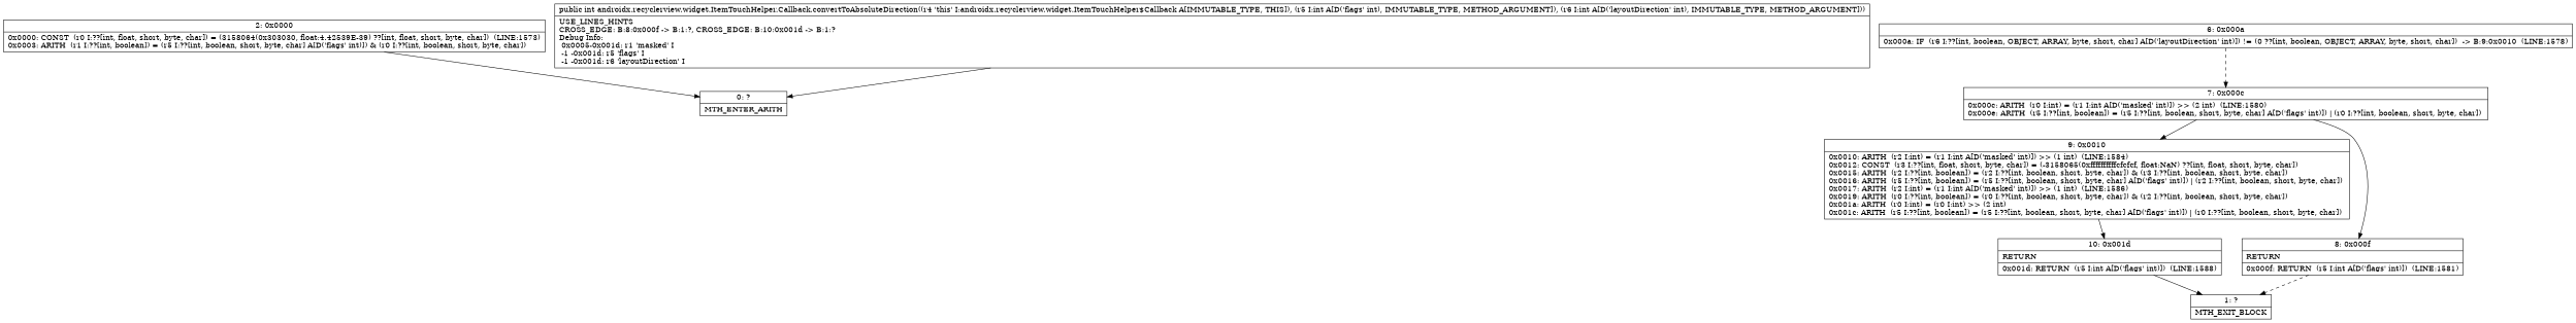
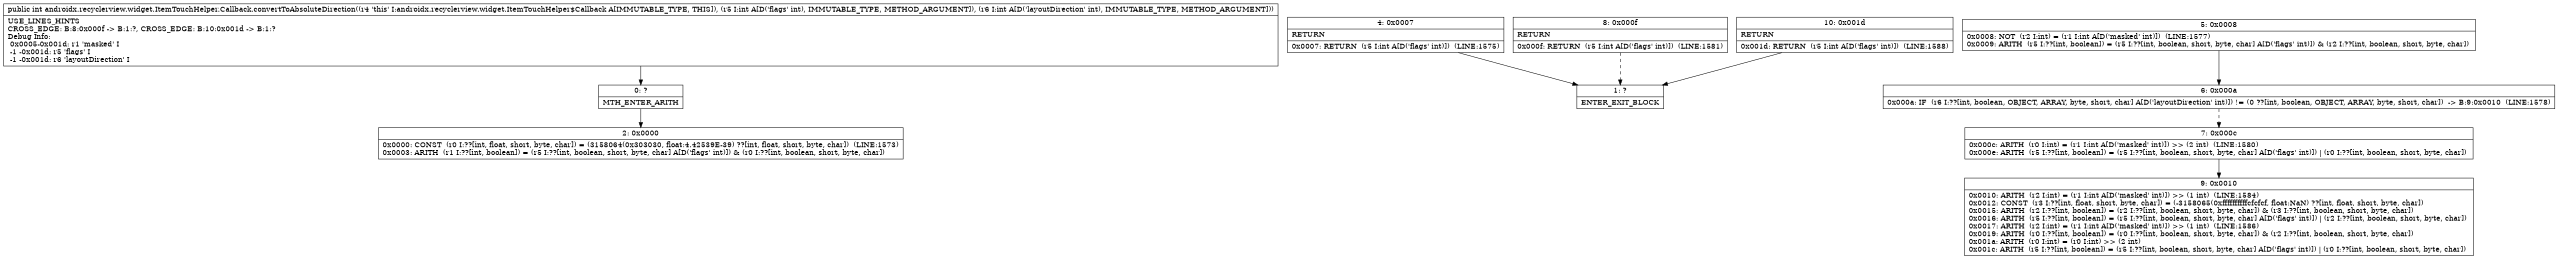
  digraph {
    node [shape=record]
    n1 [label="{0\:\ ?|MTH_ENTER_ARITH\l}"]
    n2 [label="{2\:\ 0x0000|0x0000: CONST  (r0 I:??[int, float, short, byte, char]) = (3158064(0x303030, float:4.42539E\-39) ??[int, float, short, byte, char])  (LINE:1573)\l0x0003: ARITH  (r1 I:??[int, boolean]) = (r5 I:??[int, boolean, short, byte, char] A[D('flags' int)]) & (r0 I:??[int, boolean, short, byte, char]) \l}"]
-   n4 [label="{1\:\ ?|MTH_EXIT_BLOCK\l}"]
+   n3 [label="{4\:\ 0x0007|RETURN\l|0x0007: RETURN  (r5 I:int A[D('flags' int)])  (LINE:1575)\l}"]
+   n4 [label="{1\:\ ?|ENTER_EXIT_BLOCK\l}"]
+   n5 [label="{5\:\ 0x0008|0x0008: NOT  (r2 I:int) = (r1 I:int A[D('masked' int)])  (LINE:1577)\l0x0009: ARITH  (r5 I:??[int, boolean]) = (r5 I:??[int, boolean, short, byte, char] A[D('flags' int)]) & (r2 I:??[int, boolean, short, byte, char]) \l}"]
    n6 [label="{6\:\ 0x000a|0x000a: IF  (r6 I:??[int, boolean, OBJECT, ARRAY, byte, short, char] A[D('layoutDirection' int)]) != (0 ??[int, boolean, OBJECT, ARRAY, byte, short, char])  \-\> B:9:0x0010  (LINE:1578)\l}"]
    n7 [label="{7\:\ 0x000c|0x000c: ARITH  (r0 I:int) = (r1 I:int A[D('masked' int)]) \>\> (2 int)  (LINE:1580)\l0x000e: ARITH  (r5 I:??[int, boolean]) = (r5 I:??[int, boolean, short, byte, char] A[D('flags' int)]) \| (r0 I:??[int, boolean, short, byte, char]) \l}"]
    n8 [label="{9\:\ 0x0010|0x0010: ARITH  (r2 I:int) = (r1 I:int A[D('masked' int)]) \>\> (1 int)  (LINE:1584)\l0x0012: CONST  (r3 I:??[int, float, short, byte, char]) = (\-3158065(0xffffffffffcfcfcf, float:NaN) ??[int, float, short, byte, char]) \l0x0015: ARITH  (r2 I:??[int, boolean]) = (r2 I:??[int, boolean, short, byte, char]) & (r3 I:??[int, boolean, short, byte, char]) \l0x0016: ARITH  (r5 I:??[int, boolean]) = (r5 I:??[int, boolean, short, byte, char] A[D('flags' int)]) \| (r2 I:??[int, boolean, short, byte, char]) \l0x0017: ARITH  (r2 I:int) = (r1 I:int A[D('masked' int)]) \>\> (1 int)  (LINE:1586)\l0x0019: ARITH  (r0 I:??[int, boolean]) = (r0 I:??[int, boolean, short, byte, char]) & (r2 I:??[int, boolean, short, byte, char]) \l0x001a: ARITH  (r0 I:int) = (r0 I:int) \>\> (2 int) \l0x001c: ARITH  (r5 I:??[int, boolean]) = (r5 I:??[int, boolean, short, byte, char] A[D('flags' int)]) \| (r0 I:??[int, boolean, short, byte, char]) \l}"]
    n9 [label="{8\:\ 0x000f|RETURN\l|0x000f: RETURN  (r5 I:int A[D('flags' int)])  (LINE:1581)\l}"]
    n10 [label="{10\:\ 0x001d|RETURN\l|0x001d: RETURN  (r5 I:int A[D('flags' int)])  (LINE:1588)\l}"]
    n11 [label="{public int androidx.recyclerview.widget.ItemTouchHelper.Callback.convertToAbsoluteDirection((r4 'this' I:androidx.recyclerview.widget.ItemTouchHelper$Callback A[IMMUTABLE_TYPE, THIS]), (r5 I:int A[D('flags' int), IMMUTABLE_TYPE, METHOD_ARGUMENT]), (r6 I:int A[D('layoutDirection' int), IMMUTABLE_TYPE, METHOD_ARGUMENT]))  | USE_LINES_HINTS\lCROSS_EDGE: B:8:0x000f \-\> B:1:?, CROSS_EDGE: B:10:0x001d \-\> B:1:?\lDebug Info:\l  0x0005\-0x001d: r1 'masked' I\l  \-1 \-0x001d: r5 'flags' I\l  \-1 \-0x001d: r6 'layoutDirection' I\l}"]
-   n2 -> n1
+   n1 -> n2
+   n3 -> n4
+   n5 -> n6
    n6 -> n7 [style=dashed]
    n7 -> n8
-   n7 -> n9
-   n8 -> n10
    n9 -> n4 [style=dashed]
    n10 -> n4
    n11 -> n1
  }
